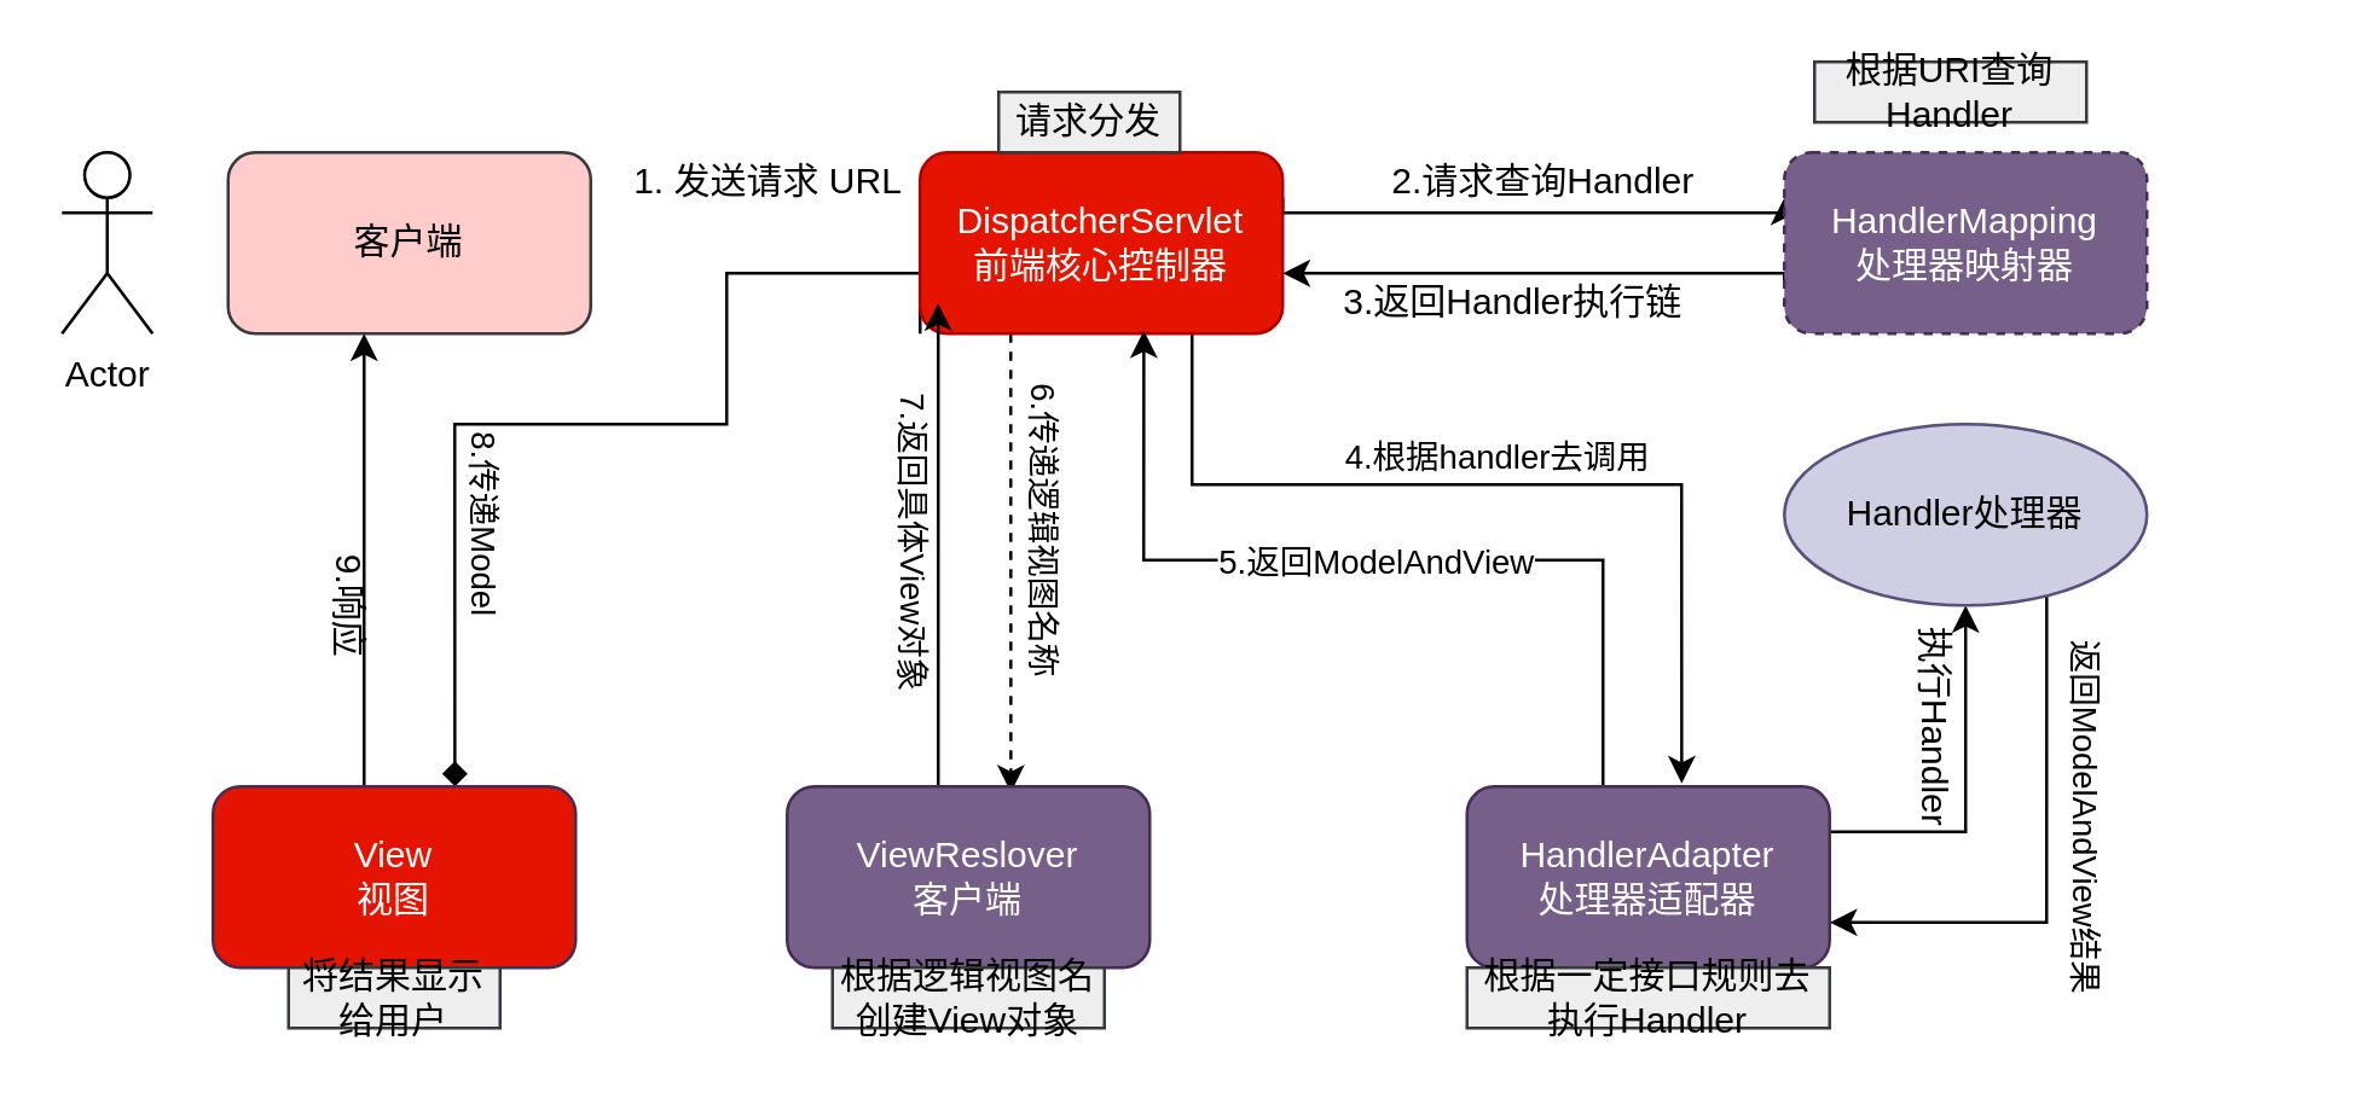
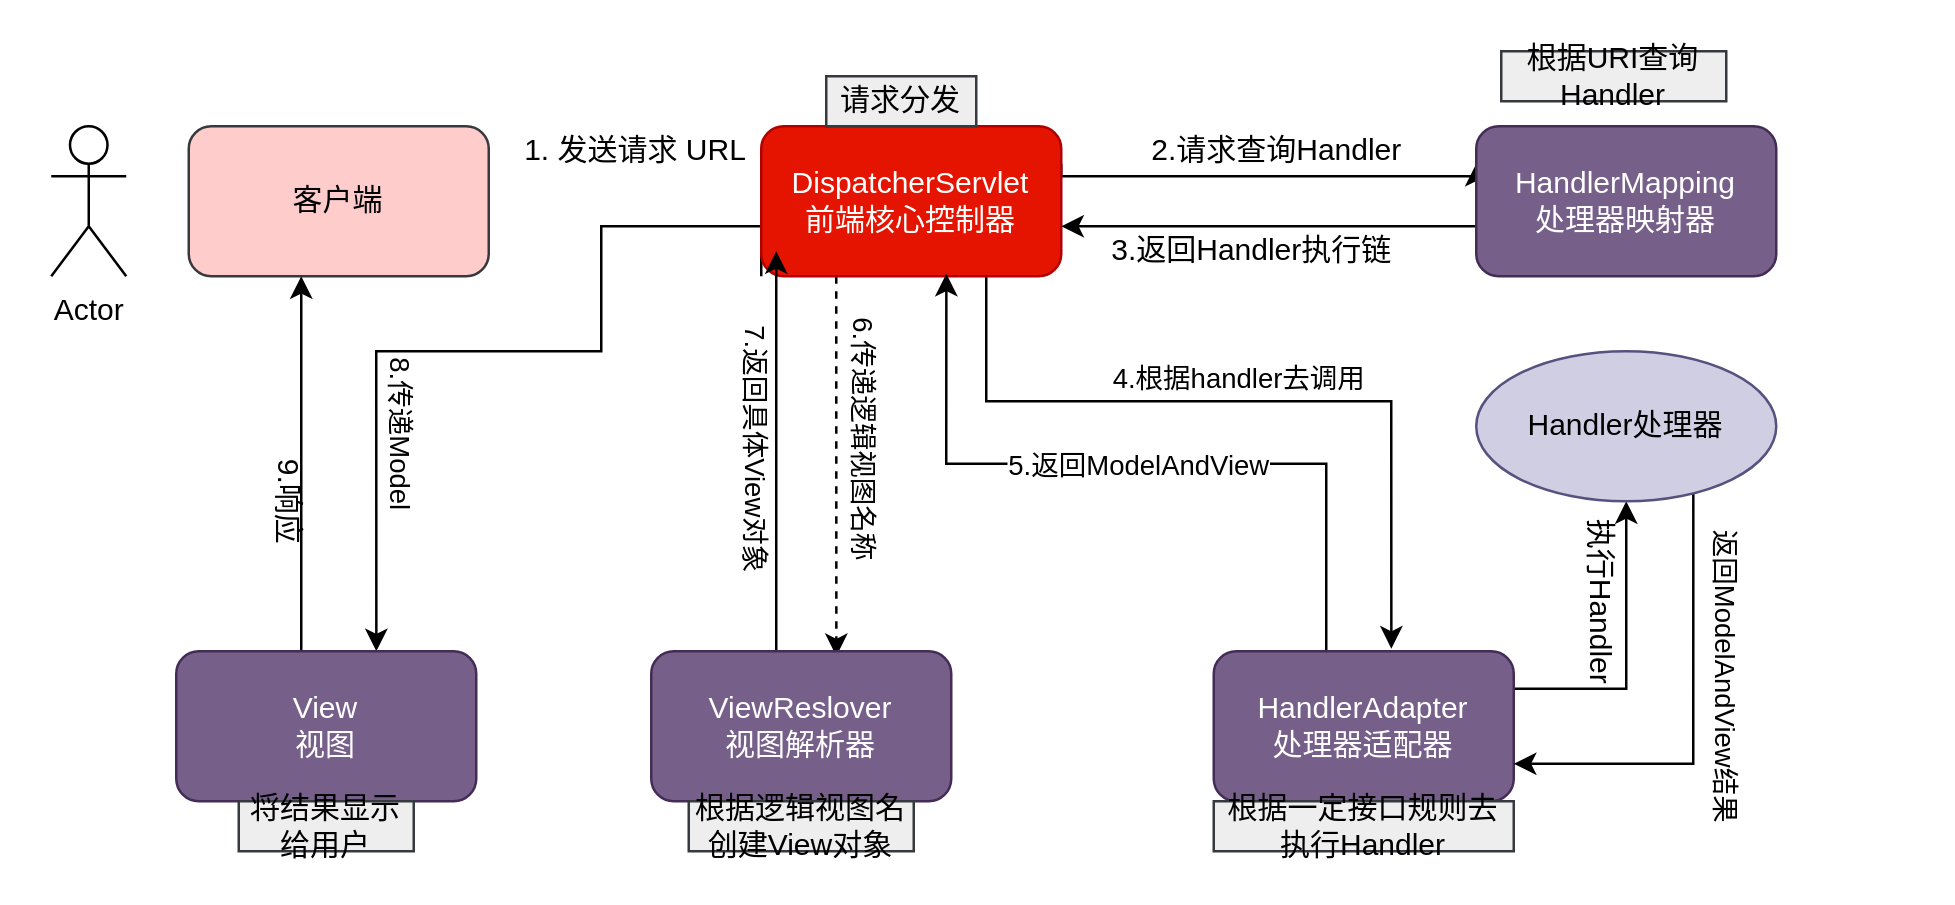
  <mxCell id="0" />
  <mxCell id="1" parent="0" />
  <mxCell id="2" value="客户端" style="rounded=1;whiteSpace=wrap;html=1;fillColor=#ffcccc;strokeColor=#36393d;" vertex="1" parent="1"><mxGeometry x="75" y="50" width="120" height="60" as="geometry" /></mxCell>
  <mxCell id="3" value="Actor" style="shape=umlActor;verticalLabelPosition=bottom;verticalAlign=top;html=1;outlineConnect=0;" parent="1" vertex="1"><mxGeometry x="20" y="50" width="30" height="60" as="geometry" /></mxCell>
  <mxCell id="4" style="edgeStyle=orthogonalEdgeStyle;rounded=0;orthogonalLoop=1;jettySize=auto;html=1;exitX=1;exitY=0.25;exitDx=0;exitDy=0;entryX=0;entryY=0.25;entryDx=0;entryDy=0;" edge="1" parent="1" source="11" target="13"><mxGeometry relative="1" as="geometry"><Array as="points"><mxPoint x="424" y="70" /><mxPoint x="590" y="70" /></Array></mxGeometry></mxCell>
  <mxCell id="5" style="edgeStyle=orthogonalEdgeStyle;rounded=0;orthogonalLoop=1;jettySize=auto;html=1;exitX=0.75;exitY=1;exitDx=0;exitDy=0;entryX=0.592;entryY=-0.017;entryDx=0;entryDy=0;entryPerimeter=0;" edge="1" parent="1" source="11" target="17"><mxGeometry relative="1" as="geometry"><mxPoint x="550" y="200" as="targetPoint" /><Array as="points"><mxPoint x="394" y="160" /><mxPoint x="556" y="160" /></Array></mxGeometry></mxCell>
  <mxCell id="6" value="4.根据handler去调用" style="edgeLabel;html=1;align=center;verticalAlign=middle;resizable=0;points=[];" vertex="1" connectable="0" parent="5"><mxGeometry x="-0.477" y="37" relative="1" as="geometry"><mxPoint x="69" y="27" as="offset" /></mxGeometry></mxCell>
  <mxCell id="7" style="edgeStyle=orthogonalEdgeStyle;rounded=0;orthogonalLoop=1;jettySize=auto;html=1;exitX=0.25;exitY=1;exitDx=0;exitDy=0;entryX=0.617;entryY=0.033;entryDx=0;entryDy=0;entryPerimeter=0;dashed=1;" edge="1" parent="1" source="11" target="22"><mxGeometry relative="1" as="geometry" /></mxCell>
  <mxCell id="8" value="6.传递逻辑视图名称" style="edgeLabel;html=1;align=center;verticalAlign=middle;resizable=0;points=[];rotation=90;" vertex="1" connectable="0" parent="7"><mxGeometry x="0.145" y="2" relative="1" as="geometry"><mxPoint x="9" y="-23" as="offset" /></mxGeometry></mxCell>
- <mxCell id="9" style="edgeStyle=orthogonalEdgeStyle;rounded=0;orthogonalLoop=1;jettySize=auto;html=1;exitX=0;exitY=1;exitDx=0;exitDy=0;entryX=0.667;entryY=0;entryDx=0;entryDy=0;entryPerimeter=0;endArrow=diamond;" edge="1" parent="1" source="11" target="27"><mxGeometry relative="1" as="geometry"><mxPoint x="150" y="250" as="targetPoint" /><Array as="points"><mxPoint x="304" y="90" /><mxPoint x="240" y="90" /><mxPoint x="240" y="140" /><mxPoint x="150" y="140" /></Array></mxGeometry></mxCell>
+ <mxCell id="9" style="edgeStyle=orthogonalEdgeStyle;rounded=0;orthogonalLoop=1;jettySize=auto;html=1;exitX=0;exitY=1;exitDx=0;exitDy=0;entryX=0.667;entryY=0;entryDx=0;entryDy=0;entryPerimeter=0;" edge="1" parent="1" source="11" target="27"><mxGeometry relative="1" as="geometry"><mxPoint x="150" y="250" as="targetPoint" /><Array as="points"><mxPoint x="304" y="90" /><mxPoint x="240" y="90" /><mxPoint x="240" y="140" /><mxPoint x="150" y="140" /></Array></mxGeometry></mxCell>
  <mxCell id="10" value="8.传递Model" style="edgeLabel;html=1;align=center;verticalAlign=middle;resizable=0;points=[];rotation=90;" vertex="1" connectable="0" parent="9"><mxGeometry x="0.452" y="2" relative="1" as="geometry"><mxPoint x="8" y="6" as="offset" /></mxGeometry></mxCell>
  <mxCell id="11" value="DispatcherServlet&lt;br&gt;前端核心控制器" style="rounded=1;whiteSpace=wrap;html=1;fillColor=#e51400;strokeColor=#B20000;fontColor=#ffffff;" parent="1" vertex="1"><mxGeometry x="304" y="50" width="120" height="60" as="geometry" /></mxCell>
  <mxCell id="12" style="edgeStyle=orthogonalEdgeStyle;rounded=0;orthogonalLoop=1;jettySize=auto;html=1;exitX=0;exitY=0.75;exitDx=0;exitDy=0;" edge="1" parent="1" source="13" target="11"><mxGeometry relative="1" as="geometry"><Array as="points"><mxPoint x="590" y="90" /></Array></mxGeometry></mxCell>
- <mxCell id="13" value="HandlerMapping&lt;br&gt;处理器映射器" style="rounded=1;whiteSpace=wrap;html=1;fillColor=#76608a;strokeColor=#432D57;fontColor=#ffffff;dashed=1;" parent="1" vertex="1"><mxGeometry x="590" y="50" width="120" height="60" as="geometry" /></mxCell>
+ <mxCell id="13" value="HandlerMapping&lt;br&gt;处理器映射器" style="rounded=1;whiteSpace=wrap;html=1;fillColor=#76608a;strokeColor=#432D57;fontColor=#ffffff;" parent="1" vertex="1"><mxGeometry x="590" y="50" width="120" height="60" as="geometry" /></mxCell>
  <mxCell id="14" style="edgeStyle=orthogonalEdgeStyle;rounded=0;orthogonalLoop=1;jettySize=auto;html=1;exitX=0.25;exitY=0;exitDx=0;exitDy=0;entryX=0.617;entryY=0.983;entryDx=0;entryDy=0;entryPerimeter=0;" edge="1" parent="1" source="17" target="11"><mxGeometry relative="1" as="geometry"><Array as="points"><mxPoint x="530" y="260" /><mxPoint x="530" y="185" /><mxPoint x="378" y="185" /></Array></mxGeometry></mxCell>
  <mxCell id="15" value="5.返回ModelAndView" style="edgeLabel;html=1;align=center;verticalAlign=middle;resizable=0;points=[];" vertex="1" connectable="0" parent="14"><mxGeometry x="0.311" relative="1" as="geometry"><mxPoint x="42" as="offset" /></mxGeometry></mxCell>
  <mxCell id="16" style="edgeStyle=orthogonalEdgeStyle;rounded=0;orthogonalLoop=1;jettySize=auto;html=1;exitX=1;exitY=0.25;exitDx=0;exitDy=0;entryX=0.5;entryY=1;entryDx=0;entryDy=0;" edge="1" parent="1" source="17" target="19"><mxGeometry relative="1" as="geometry" /></mxCell>
  <mxCell id="17" value="HandlerAdapter &lt;br&gt;处理器适配器" style="rounded=1;whiteSpace=wrap;html=1;fillColor=#76608a;strokeColor=#432D57;fontColor=#ffffff;" vertex="1" parent="1"><mxGeometry x="485" y="260" width="120" height="60" as="geometry" /></mxCell>
  <mxCell id="18" style="edgeStyle=orthogonalEdgeStyle;rounded=0;orthogonalLoop=1;jettySize=auto;html=1;exitX=0.75;exitY=1;exitDx=0;exitDy=0;entryX=1;entryY=0.75;entryDx=0;entryDy=0;" edge="1" parent="1" source="19" target="17"><mxGeometry relative="1" as="geometry" /></mxCell>
  <mxCell id="19" value="Handler处理器&lt;br&gt;" style="ellipse;whiteSpace=wrap;html=1;fillColor=#d0cee2;strokeColor=#56517e;" vertex="1" parent="1"><mxGeometry x="590" y="140" width="120" height="60" as="geometry" /></mxCell>
  <mxCell id="20" style="edgeStyle=orthogonalEdgeStyle;rounded=0;orthogonalLoop=1;jettySize=auto;html=1;exitX=0.5;exitY=0;exitDx=0;exitDy=0;" edge="1" parent="1" source="22"><mxGeometry relative="1" as="geometry"><mxPoint x="310" y="100" as="targetPoint" /><Array as="points"><mxPoint x="310" y="260" /><mxPoint x="310" y="111" /></Array></mxGeometry></mxCell>
  <mxCell id="21" value="7.返回具体View对象" style="edgeLabel;html=1;align=center;verticalAlign=middle;resizable=0;points=[];rotation=90;" vertex="1" connectable="0" parent="20"><mxGeometry x="0.289" y="1" relative="1" as="geometry"><mxPoint x="-6" y="18" as="offset" /></mxGeometry></mxCell>
- <mxCell id="22" value="ViewReslover &lt;br&gt;客户端" style="rounded=1;whiteSpace=wrap;html=1;fillColor=#76608a;strokeColor=#432D57;fontColor=#ffffff;" vertex="1" parent="1"><mxGeometry x="260" y="260" width="120" height="60" as="geometry" /></mxCell>
+ <mxCell id="22" value="ViewReslover &lt;br&gt;视图解析器" style="rounded=1;whiteSpace=wrap;html=1;fillColor=#76608a;strokeColor=#432D57;fontColor=#ffffff;" vertex="1" parent="1"><mxGeometry x="260" y="260" width="120" height="60" as="geometry" /></mxCell>
  <mxCell id="23" value="1. 发送请求&amp;nbsp;URL" style="text;html=1;strokeColor=none;fillColor=none;align=center;verticalAlign=middle;whiteSpace=wrap;rounded=0;" vertex="1" parent="1"><mxGeometry x="204" y="50" width="100" height="20" as="geometry" /></mxCell>
  <mxCell id="24" value="2.请求查询Handler" style="text;html=1;align=center;verticalAlign=middle;resizable=0;points=[];autosize=1;" vertex="1" parent="1"><mxGeometry x="450" y="50" width="120" height="20" as="geometry" /></mxCell>
  <mxCell id="25" value="3.返回Handler执行链" style="text;html=1;align=center;verticalAlign=middle;resizable=0;points=[];autosize=1;" vertex="1" parent="1"><mxGeometry x="435" y="90" width="130" height="20" as="geometry" /></mxCell>
  <mxCell id="26" style="edgeStyle=orthogonalEdgeStyle;rounded=0;orthogonalLoop=1;jettySize=auto;html=1;exitX=0.25;exitY=0;exitDx=0;exitDy=0;" edge="1" parent="1" source="27"><mxGeometry relative="1" as="geometry"><mxPoint x="120" y="110" as="targetPoint" /><Array as="points"><mxPoint x="120" y="260" /></Array></mxGeometry></mxCell>
- <mxCell id="27" value="View&lt;br&gt;视图" style="rounded=1;whiteSpace=wrap;html=1;fillColor=#e51400;strokeColor=#432D57;fontColor=#ffffff;" vertex="1" parent="1"><mxGeometry x="70" y="260" width="120" height="60" as="geometry" /></mxCell>
+ <mxCell id="27" value="View&lt;br&gt;视图" style="rounded=1;whiteSpace=wrap;html=1;fillColor=#76608a;strokeColor=#432D57;fontColor=#ffffff;" vertex="1" parent="1"><mxGeometry x="70" y="260" width="120" height="60" as="geometry" /></mxCell>
  <mxCell id="28" value="9.响应" style="text;html=1;align=center;verticalAlign=middle;resizable=0;points=[];autosize=1;rotation=90;" vertex="1" parent="1"><mxGeometry x="90" y="190" width="50" height="20" as="geometry" /></mxCell>
  <mxCell id="29" value="&lt;span style=&quot;font-size: 11px ; background-color: rgb(255 , 255 , 255)&quot;&gt;返回ModelAndView结果&lt;/span&gt;" style="text;html=1;align=center;verticalAlign=middle;resizable=0;points=[];autosize=1;rotation=90;" vertex="1" parent="1"><mxGeometry x="620" y="260" width="140" height="20" as="geometry" /></mxCell>
  <mxCell id="30" value="执行Handler" style="text;html=1;align=center;verticalAlign=middle;resizable=0;points=[];autosize=1;rotation=90;" vertex="1" parent="1"><mxGeometry x="600" y="230" width="80" height="20" as="geometry" /></mxCell>
  <mxCell id="31" value="请求分发" style="text;html=1;strokeColor=#36393d;fillColor=#eeeeee;align=center;verticalAlign=middle;whiteSpace=wrap;rounded=0;" vertex="1" parent="1"><mxGeometry x="330" y="30" width="60" height="20" as="geometry" /></mxCell>
  <mxCell id="32" value="根据一定接口规则去执行Handler" style="text;html=1;strokeColor=#36393d;fillColor=#eeeeee;align=center;verticalAlign=middle;whiteSpace=wrap;rounded=0;" vertex="1" parent="1"><mxGeometry x="485" y="320" width="120" height="20" as="geometry" /></mxCell>
  <mxCell id="33" value="根据逻辑视图名创建View对象" style="text;html=1;strokeColor=#36393d;fillColor=#eeeeee;align=center;verticalAlign=middle;whiteSpace=wrap;rounded=0;" vertex="1" parent="1"><mxGeometry x="275" y="320" width="90" height="20" as="geometry" /></mxCell>
  <mxCell id="34" value="&lt;span&gt;根据URI&lt;/span&gt;&lt;span&gt;查询Handler&lt;/span&gt;" style="text;html=1;strokeColor=#36393d;fillColor=#eeeeee;align=center;verticalAlign=middle;whiteSpace=wrap;rounded=0;" vertex="1" parent="1"><mxGeometry x="600" y="20" width="90" height="20" as="geometry" /></mxCell>
  <mxCell id="35" value="将结果显示给用户" style="text;html=1;strokeColor=#36393d;fillColor=#eeeeee;align=center;verticalAlign=middle;whiteSpace=wrap;rounded=0;" vertex="1" parent="1"><mxGeometry x="95" y="320" width="70" height="20" as="geometry" /></mxCell>
